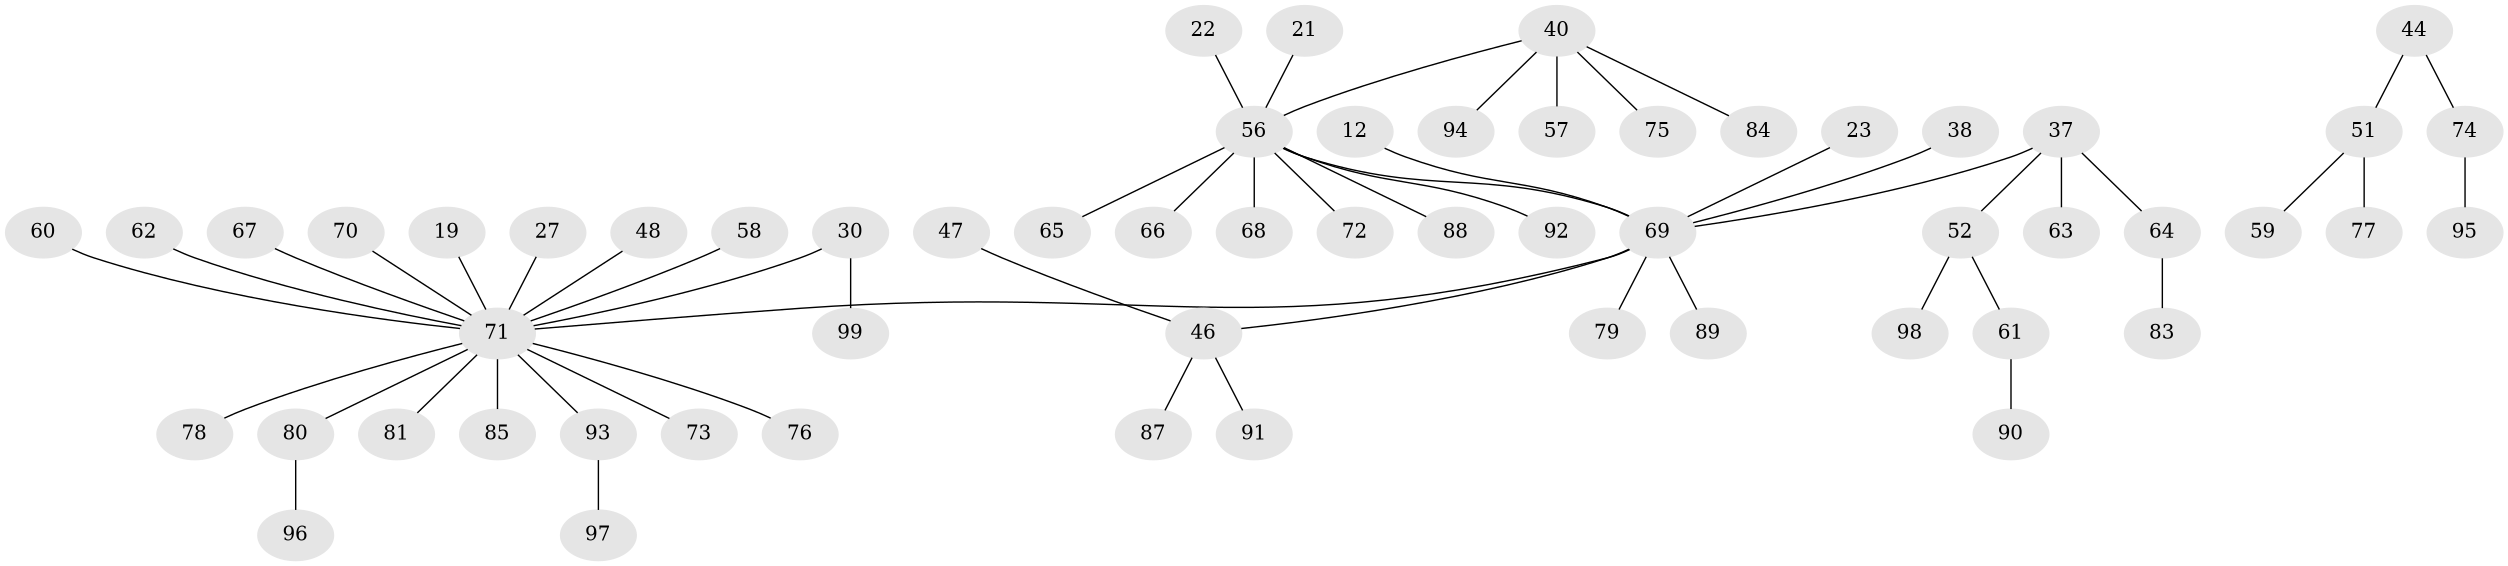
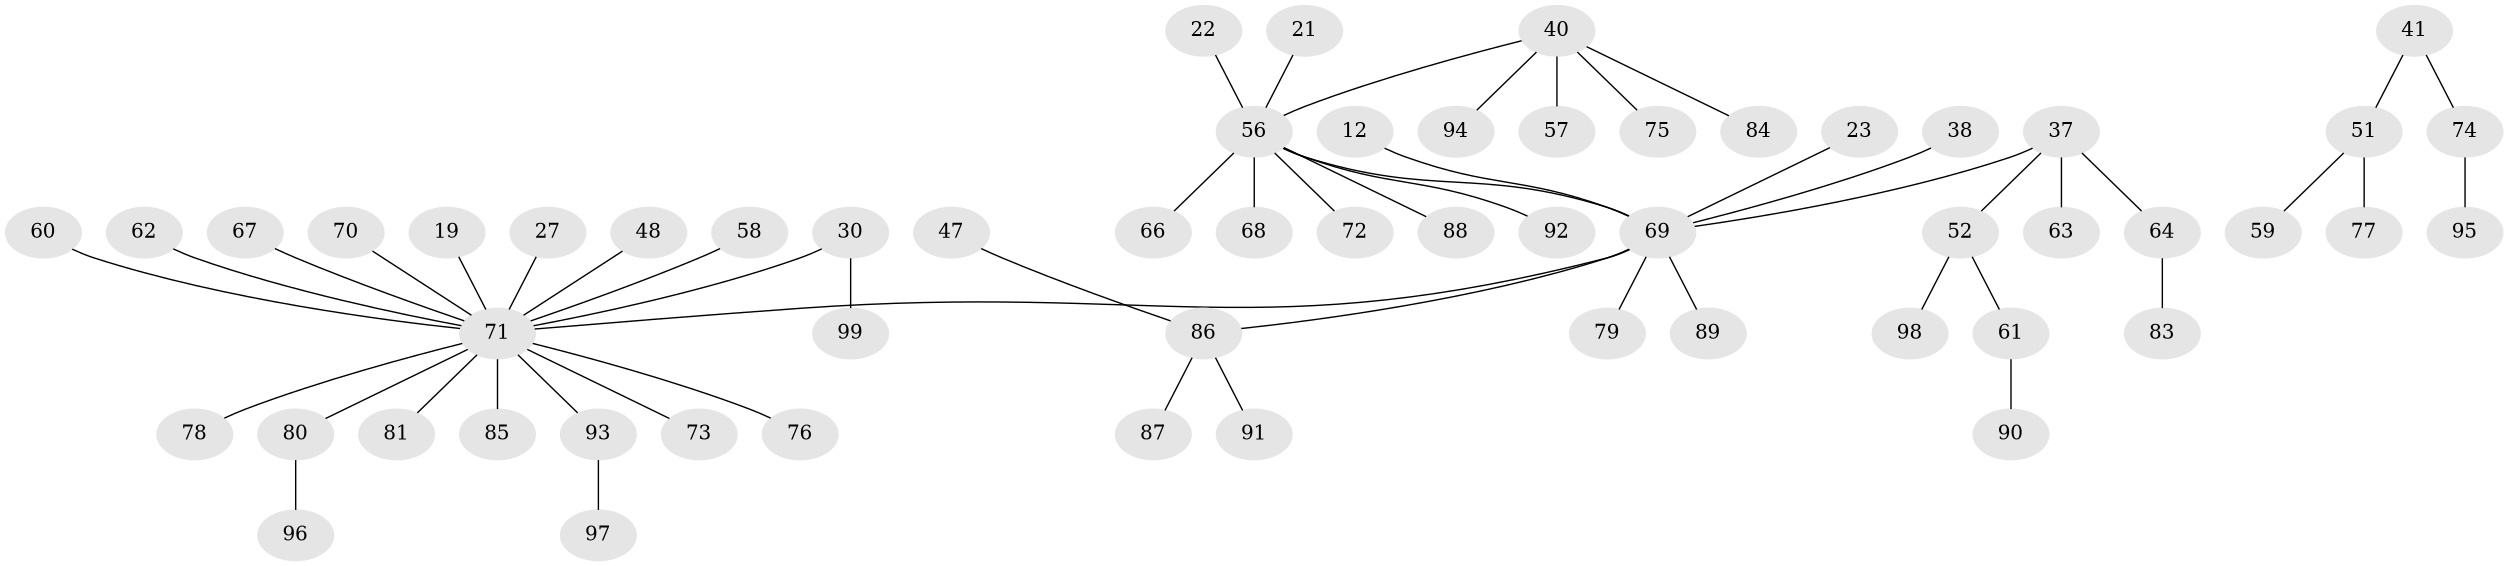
  graph {
    node [color=gray90 style=filled]
    69 [super="+35+54+15"]
    71 [super="+7+53"]
-   86 [super="+6+22" label=46]
+   86 [super="+6+22"]
    79
    89
    n6 [label=12]
    73
    76
    78
    80 [super="+55"]
    81
    85
    93
    19
    56 [super="+5+11+9+43"]
-   65
    66
    68
    72
    88
    92
    21
    23
    27
    30
    99
    37
    52
    63
    64
    61
    98
    83
    38
    40 [super="+29+31"]
    57
    75
    84
    94
    51 [super="+39"]
    59
    77
-   41 [label=44]
+   41
    74
    95
    n46 [label=22]
    87
    91
    47
    48
    90
    58
    60
    62
    67
    70
    96
    97
    69 -- 71
    69 -- 86
    69 -- 79
    69 -- 89
    71 -- 73
    71 -- 76
    71 -- 78
    71 -- 80
    71 -- 81
    71 -- 85
    71 -- 93
    86 -- 87
    86 -- 91
    n6 -- 69
    80 -- 96
    93 -- 97
    19 -- 71
    56 -- 69
-   56 -- 65
    56 -- 66
    56 -- 68
    56 -- 72
    56 -- 88
    56 -- 92
    21 -- 56
    23 -- 69
    27 -- 71
    30 -- 71
    30 -- 99
    37 -- 69
    37 -- 52
    37 -- 63
    37 -- 64
    52 -- 61
    52 -- 98
    64 -- 83
    61 -- 90
    38 -- 69
    40 -- 56
    40 -- 57
    40 -- 75
    40 -- 84
    40 -- 94
    51 -- 59
    51 -- 77
    41 -- 51
    41 -- 74
    74 -- 95
    n46 -- 56
    47 -- 86
    48 -- 71
    58 -- 71
    60 -- 71
    62 -- 71
    67 -- 71
    70 -- 71
  }
